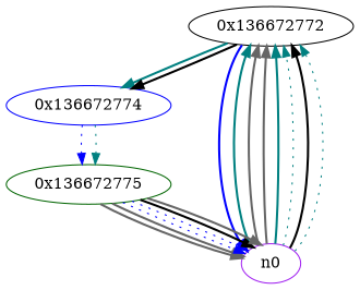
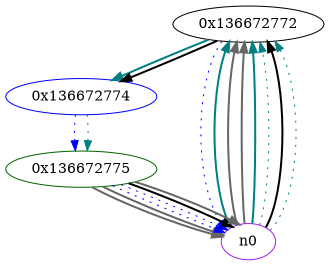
  digraph {
    edge [color=teal style=bold]
    n1 [color=black label="0x136672772"]
    n2 [color=blue label="0x136672774"]
    n0 [color=purple]
    n3 [color=darkgreen label="0x136672775"]
    n1 -> n2
    n1 -> n2 [color=black]
-   n1 -> n0 [color=blue]
+   n1 -> n0 [color=blue style=dotted]
    n2 -> n3 [color=blue style=dotted]
    n2 -> n3 [style=dotted]
    n0 -> n1
    n0 -> n1 [color=gray40]
    n0 -> n1 [color=gray40]
    n0 -> n1
    n0 -> n1 [style=dotted]
    n0 -> n1 [color=black]
    n0 -> n1 [style=dotted]
    n3 -> n0 [color=gray40]
    n3 -> n0 [color=gray40]
    n3 -> n0 [color=blue style=dotted]
    n3 -> n0 [color=blue style=dotted]
    n3 -> n0 [color=black]
    n3 -> n0 [color=gray40]
  }
